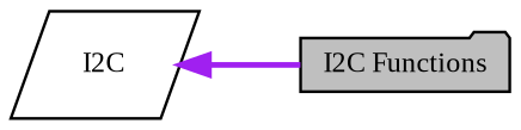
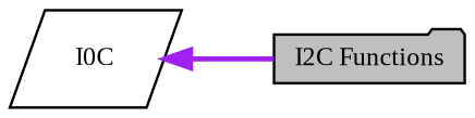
  digraph {
    rankdir=LR
    fontname="Liberation Serif"
    node [color=black fontname="Liberation Serif" fontsize=10 style=filled]
-   n1 [fillcolor=white height=0.2 label=I2C shape=parallelogram width=0.4]
+   n1 [fillcolor=white height=0.2 label=I0C shape=parallelogram width=0.4]
    n2 [fillcolor=grey75 fontcolor=black height=0.2 label="I2C Functions" shape=folder width=0.4]
    n1 -> n2 [dir=back fontname="Liberation Serif" fontsize=10 labelfontname=Helvetica labelfontsize=10 shape=plaintext style=bold color=purple]
  }
